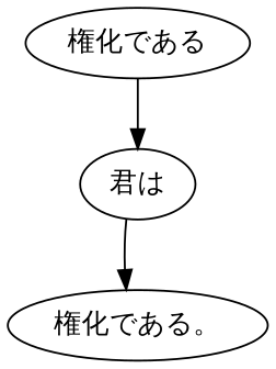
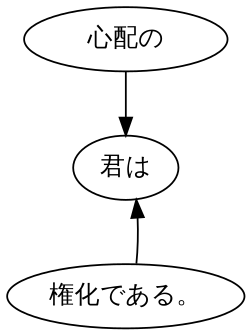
  digraph {
    fontname="Courier Prime"
    node [fontname="Courier Prime"]
    edge [fontname="Courier Prime"]
    n1 [label="君は"]
    n2 [label="権化である。"]
-   n3 [label="権化である"]
-   n1 -> n2
+   n3 [label="心配の"]
+   n2 -> n1
    n3 -> n1
  }
